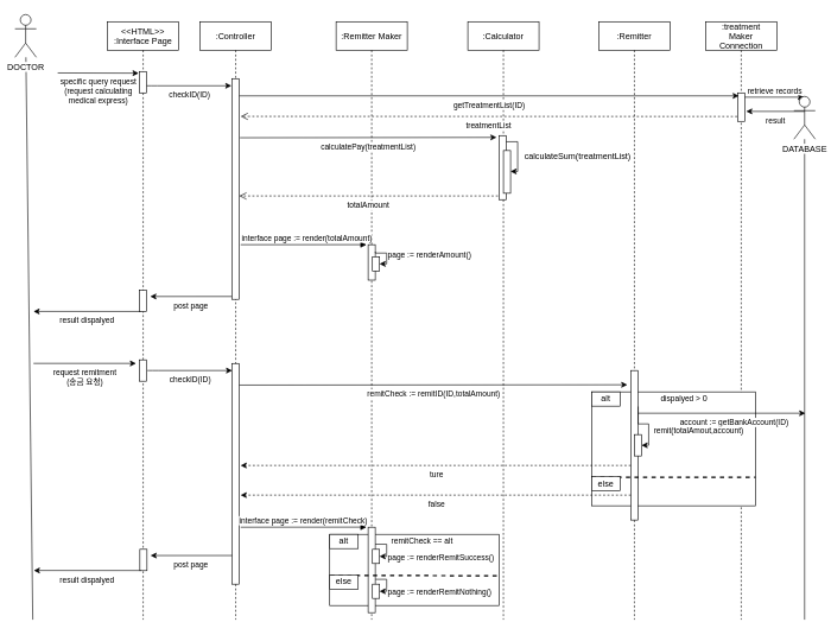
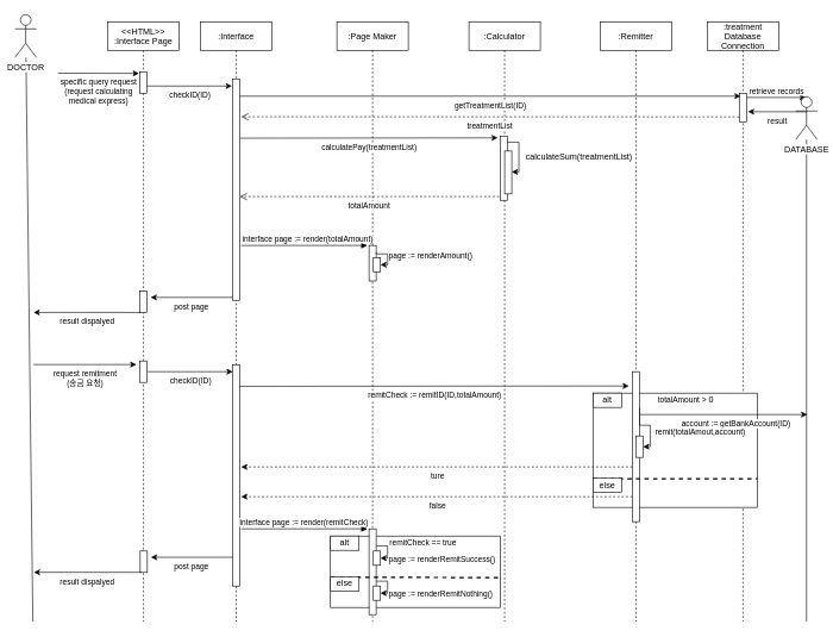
  <mxCell id="0" />
  <mxCell id="1" parent="0" />
- <mxCell id="2" value=":treatment &#10;Maker&#10;Connection" style="shape=umlLifeline;perimeter=lifelinePerimeter;container=1;collapsible=0;recursiveResize=0;rounded=0;shadow=0;strokeWidth=1;" parent="1" vertex="1"><mxGeometry x="990" y="30" width="100" height="840" as="geometry" /></mxCell>
+ <mxCell id="2" value=":treatment &#10;Database&#10;Connection" style="shape=umlLifeline;perimeter=lifelinePerimeter;container=1;collapsible=0;recursiveResize=0;rounded=0;shadow=0;strokeWidth=1;" parent="1" vertex="1"><mxGeometry x="990" y="30" width="100" height="840" as="geometry" /></mxCell>
  <mxCell id="3" value="" style="points=[];perimeter=orthogonalPerimeter;rounded=0;shadow=0;strokeWidth=1;verticalAlign=top;" parent="2" vertex="1"><mxGeometry x="45" y="100" width="10" height="40" as="geometry" /></mxCell>
  <mxCell id="4" value=":Remitter" style="shape=umlLifeline;perimeter=lifelinePerimeter;container=1;collapsible=0;recursiveResize=0;rounded=0;shadow=0;strokeWidth=1;" parent="1" vertex="1"><mxGeometry x="840" y="30" width="100" height="840" as="geometry" /></mxCell>
  <mxCell id="5" value="" style="rounded=0;whiteSpace=wrap;html=1;labelBackgroundColor=#FFFFFF;" parent="1" vertex="1"><mxGeometry x="830" y="550" width="230" height="160" as="geometry" /></mxCell>
  <mxCell id="6" value="" style="points=[];perimeter=orthogonalPerimeter;rounded=0;shadow=0;strokeWidth=1;labelBackgroundColor=#ffffff;labelBorderColor=none;" parent="1" vertex="1"><mxGeometry x="885" y="520" width="10" height="210" as="geometry" /></mxCell>
  <mxCell id="7" value="&lt;&lt;HTML&gt;&gt;&#10;:Interface Page" style="shape=umlLifeline;perimeter=lifelinePerimeter;container=1;collapsible=0;recursiveResize=0;rounded=0;shadow=0;strokeWidth=1;" parent="1" vertex="1"><mxGeometry x="150" y="30" width="100" height="840" as="geometry" /></mxCell>
  <mxCell id="8" value="" style="points=[];perimeter=orthogonalPerimeter;rounded=0;shadow=0;strokeWidth=1;verticalAlign=top;" parent="7" vertex="1"><mxGeometry x="45" y="70" width="10" height="30" as="geometry" /></mxCell>
- <mxCell id="9" value=":Controller" style="shape=umlLifeline;perimeter=lifelinePerimeter;container=1;collapsible=0;recursiveResize=0;rounded=0;shadow=0;strokeWidth=1;" parent="1" vertex="1"><mxGeometry x="280" y="30" width="100" height="840" as="geometry" /></mxCell>
+ <mxCell id="9" value=":Interface" style="shape=umlLifeline;perimeter=lifelinePerimeter;container=1;collapsible=0;recursiveResize=0;rounded=0;shadow=0;strokeWidth=1;" parent="1" vertex="1"><mxGeometry x="280" y="30" width="100" height="840" as="geometry" /></mxCell>
  <mxCell id="10" value="" style="points=[];perimeter=orthogonalPerimeter;rounded=0;shadow=0;strokeWidth=1;labelBackgroundColor=#ffffff;labelBorderColor=none;" parent="9" vertex="1"><mxGeometry x="45" y="80" width="10" height="310" as="geometry" /></mxCell>
- <mxCell id="11" value=":Remitter Maker" style="shape=umlLifeline;perimeter=lifelinePerimeter;container=1;collapsible=0;recursiveResize=0;rounded=0;shadow=0;strokeWidth=1;" parent="1" vertex="1"><mxGeometry x="471" y="30" width="100" height="840" as="geometry" /></mxCell>
+ <mxCell id="11" value=":Page Maker" style="shape=umlLifeline;perimeter=lifelinePerimeter;container=1;collapsible=0;recursiveResize=0;rounded=0;shadow=0;strokeWidth=1;" parent="1" vertex="1"><mxGeometry x="471" y="30" width="100" height="840" as="geometry" /></mxCell>
  <mxCell id="12" value="specific query request&lt;br&gt;(request calculating&lt;br&gt;medical express)" style="endArrow=classic;html=1;entryX=-0.133;entryY=0.076;entryDx=0;entryDy=0;entryPerimeter=0;verticalAlign=top;" parent="1" target="8" edge="1"><mxGeometry width="50" height="50" relative="1" as="geometry"><mxPoint x="80" y="102" as="sourcePoint" /><mxPoint x="460" y="210" as="targetPoint" /></mxGeometry></mxCell>
  <mxCell id="13" value="checkID(ID)" style="endArrow=classic;html=1;verticalAlign=top;" parent="1" source="8" edge="1"><mxGeometry width="50" height="50" relative="1" as="geometry"><mxPoint x="150" y="120" as="sourcePoint" /><mxPoint x="324" y="120" as="targetPoint" /><Array as="points"><mxPoint x="210" y="120" /></Array></mxGeometry></mxCell>
  <mxCell id="14" value="" style="endArrow=none;html=1;" parent="1" target="17" edge="1"><mxGeometry width="50" height="50" relative="1" as="geometry"><mxPoint x="1129" y="870" as="sourcePoint" /><mxPoint x="1124" y="140" as="targetPoint" /></mxGeometry></mxCell>
  <mxCell id="15" value="retrieve records" style="endArrow=classic;html=1;verticalAlign=bottom;" parent="1" source="3" edge="1"><mxGeometry width="50" height="50" relative="1" as="geometry"><mxPoint x="1050" y="136" as="sourcePoint" /><mxPoint x="1128" y="136" as="targetPoint" /></mxGeometry></mxCell>
  <mxCell id="16" value="result" style="endArrow=classic;html=1;verticalAlign=top;" parent="1" edge="1"><mxGeometry width="50" height="50" relative="1" as="geometry"><mxPoint x="1129" y="156" as="sourcePoint" /><mxPoint x="1047" y="156" as="targetPoint" /></mxGeometry></mxCell>
  <mxCell id="17" value="DATABASE" style="shape=umlActor;verticalLabelPosition=bottom;verticalAlign=top;outlineConnect=0;labelBackgroundColor=#FFFFFF;html=1;" parent="1" vertex="1"><mxGeometry x="1114" y="135" width="30" height="60" as="geometry" /></mxCell>
  <mxCell id="18" value="" style="points=[];perimeter=orthogonalPerimeter;rounded=0;shadow=0;strokeWidth=1;verticalAlign=top;" parent="1" vertex="1"><mxGeometry x="195" y="407.24" width="10" height="30" as="geometry" /></mxCell>
  <mxCell id="19" value="post page" style="endArrow=none;html=1;verticalAlign=top;startArrow=classic;startFill=1;endFill=0;entryX=-0.041;entryY=0.987;entryDx=0;entryDy=0;entryPerimeter=0;" parent="1" target="10" edge="1"><mxGeometry width="50" height="50" relative="1" as="geometry"><mxPoint x="210" y="416" as="sourcePoint" /><mxPoint x="314" y="485" as="targetPoint" /><Array as="points" /></mxGeometry></mxCell>
  <mxCell id="20" value="" style="endArrow=none;html=1;labelBackgroundColor=none;fontSize=9;strokeWidth=1;" parent="1" target="21" edge="1"><mxGeometry width="50" height="50" relative="1" as="geometry"><mxPoint x="45" y="870" as="sourcePoint" /><mxPoint x="60" y="180" as="targetPoint" /></mxGeometry></mxCell>
  <mxCell id="21" value="DOCTOR" style="shape=umlActor;verticalLabelPosition=bottom;verticalAlign=top;html=1;outlineConnect=0;labelBackgroundColor=#ffffff;" parent="1" vertex="1"><mxGeometry x="20" y="20" width="30" height="60" as="geometry" /></mxCell>
  <mxCell id="22" value="result dispalyed" style="endArrow=none;html=1;verticalAlign=top;startArrow=classic;startFill=1;endFill=0;entryX=0.131;entryY=0.994;entryDx=0;entryDy=0;entryPerimeter=0;" parent="1" target="18" edge="1"><mxGeometry width="50" height="50" relative="1" as="geometry"><mxPoint x="46" y="437" as="sourcePoint" /><mxPoint x="324" y="495" as="targetPoint" /><Array as="points" /></mxGeometry></mxCell>
  <mxCell id="23" value=":Calculator" style="shape=umlLifeline;perimeter=lifelinePerimeter;container=1;collapsible=0;recursiveResize=0;rounded=0;shadow=0;strokeWidth=1;" parent="1" vertex="1"><mxGeometry x="656" y="30" width="100" height="840" as="geometry" /></mxCell>
  <mxCell id="24" value="getTreatmentList(ID)" style="endArrow=classic;html=1;entryX=0.16;entryY=0.104;entryDx=0;entryDy=0;entryPerimeter=0;verticalAlign=top;labelBackgroundColor=#FFFFFF;" parent="1" source="10" target="3" edge="1"><mxGeometry width="50" height="50" relative="1" as="geometry"><mxPoint x="340" y="134" as="sourcePoint" /><mxPoint x="410" y="190" as="targetPoint" /></mxGeometry></mxCell>
  <mxCell id="25" value="treatmentList" style="html=1;verticalAlign=top;endArrow=open;dashed=1;endSize=8;exitX=-0.069;exitY=0.829;exitDx=0;exitDy=0;exitPerimeter=0;" parent="1" source="3" edge="1"><mxGeometry relative="1" as="geometry"><mxPoint x="570" y="170" as="sourcePoint" /><mxPoint x="337" y="163" as="targetPoint" /><Array as="points"><mxPoint x="340" y="163" /></Array></mxGeometry></mxCell>
  <mxCell id="26" value="calculatePay(treatmentList)" style="endArrow=classic;html=1;labelBackgroundColor=#FFFFFF;verticalAlign=top;entryX=-0.367;entryY=0.028;entryDx=0;entryDy=0;entryPerimeter=0;" parent="1" target="27" edge="1"><mxGeometry width="50" height="50" relative="1" as="geometry"><mxPoint x="336" y="193" as="sourcePoint" /><mxPoint x="670" y="200" as="targetPoint" /></mxGeometry></mxCell>
  <mxCell id="27" value="" style="points=[];perimeter=orthogonalPerimeter;rounded=0;shadow=0;strokeWidth=1;labelBackgroundColor=#ffffff;labelBorderColor=none;" parent="1" vertex="1"><mxGeometry x="700" y="190" width="10" height="90" as="geometry" /></mxCell>
  <mxCell id="28" value="totalAmount" style="html=1;verticalAlign=top;endArrow=open;dashed=1;endSize=8;exitX=-0.167;exitY=0.942;exitDx=0;exitDy=0;exitPerimeter=0;" parent="1" source="27" target="10" edge="1"><mxGeometry relative="1" as="geometry"><mxPoint x="777.31" y="380.16" as="sourcePoint" /><mxPoint x="340" y="275" as="targetPoint" /><Array as="points" /></mxGeometry></mxCell>
  <mxCell id="29" value="" style="rounded=0;whiteSpace=wrap;html=1;labelBackgroundColor=#FFFFFF;" parent="1" vertex="1"><mxGeometry x="890" y="610" width="10" height="30" as="geometry" /></mxCell>
  <mxCell id="30" value="alt" style="rounded=0;whiteSpace=wrap;html=1;labelBackgroundColor=#FFFFFF;" parent="1" vertex="1"><mxGeometry x="830" y="550" width="40" height="20" as="geometry" /></mxCell>
- <mxCell id="31" value="&lt;span style=&quot;font-size: 11px ; background-color: rgb(255 , 255 , 255)&quot;&gt;dispalyed &amp;gt;&amp;nbsp;&lt;/span&gt;0" style="text;html=1;strokeColor=none;fillColor=none;align=center;verticalAlign=middle;whiteSpace=wrap;rounded=0;labelBackgroundColor=none;" parent="1" vertex="1"><mxGeometry x="910" y="550" width="100" height="20" as="geometry" /></mxCell>
+ <mxCell id="31" value="&lt;span style=&quot;font-size: 11px ; background-color: rgb(255 , 255 , 255)&quot;&gt;totalAmount &amp;gt;&amp;nbsp;&lt;/span&gt;0" style="text;html=1;strokeColor=none;fillColor=none;align=center;verticalAlign=middle;whiteSpace=wrap;rounded=0;labelBackgroundColor=none;" parent="1" vertex="1"><mxGeometry x="910" y="550" width="100" height="20" as="geometry" /></mxCell>
  <mxCell id="32" value="" style="endArrow=none;dashed=1;html=1;labelBackgroundColor=none;fontSize=9;strokeWidth=2;exitX=0;exitY=0.75;exitDx=0;exitDy=0;entryX=1;entryY=0.75;entryDx=0;entryDy=0;" parent="1" source="5" target="5" edge="1"><mxGeometry width="50" height="50" relative="1" as="geometry"><mxPoint x="829" y="721" as="sourcePoint" /><mxPoint x="900" y="510" as="targetPoint" /></mxGeometry></mxCell>
  <mxCell id="33" value="else" style="rounded=0;whiteSpace=wrap;html=1;labelBackgroundColor=#FFFFFF;" parent="1" vertex="1"><mxGeometry x="830" y="669" width="40" height="20" as="geometry" /></mxCell>
  <mxCell id="34" value="" style="points=[];perimeter=orthogonalPerimeter;rounded=0;shadow=0;strokeWidth=1;labelBackgroundColor=#ffffff;labelBorderColor=none;" parent="1" vertex="1"><mxGeometry x="706" y="211" width="10" height="60" as="geometry" /></mxCell>
  <mxCell id="35" value="&#10;&#10;&lt;span style=&quot;color: rgb(0, 0, 0); font-family: helvetica; font-size: 12px; font-style: normal; font-weight: 400; letter-spacing: normal; text-align: center; text-indent: 0px; text-transform: none; word-spacing: 0px; display: inline; float: none;&quot;&gt;calculateSum(treatmentList)&lt;/span&gt;&#10;&#10;" style="endArrow=classic;html=1;labelBackgroundColor=none;entryX=0.993;entryY=0.488;entryDx=0;entryDy=0;entryPerimeter=0;exitX=0.98;exitY=0.096;exitDx=0;exitDy=0;exitPerimeter=0;edgeStyle=orthogonalEdgeStyle;rounded=0;" parent="1" source="27" target="34" edge="1"><mxGeometry x="0.106" y="84" width="50" height="50" relative="1" as="geometry"><mxPoint x="690" y="280" as="sourcePoint" /><mxPoint x="740" y="230" as="targetPoint" /><mxPoint as="offset" /></mxGeometry></mxCell>
  <mxCell id="36" value="" style="points=[];perimeter=orthogonalPerimeter;rounded=0;shadow=0;strokeWidth=1;" parent="1" vertex="1"><mxGeometry x="516" y="343.24" width="10" height="49.76" as="geometry" /></mxCell>
  <mxCell id="37" value="" style="rounded=0;whiteSpace=wrap;html=1;labelBackgroundColor=#FFFFFF;" parent="1" vertex="1"><mxGeometry x="522" y="360.24" width="10" height="20" as="geometry" /></mxCell>
  <mxCell id="38" value="page := renderAmount()" style="endArrow=classic;html=1;exitX=1.007;exitY=0.199;exitDx=0;exitDy=0;startArrow=none;startFill=0;exitPerimeter=0;elbow=vertical;rounded=0;edgeStyle=orthogonalEdgeStyle;labelPosition=right;verticalLabelPosition=middle;align=left;verticalAlign=top;entryX=1;entryY=0.5;entryDx=0;entryDy=0;" parent="1" source="36" target="37" edge="1"><mxGeometry x="0.019" y="-14" relative="1" as="geometry"><mxPoint x="-17" y="333.24" as="sourcePoint" /><mxPoint x="532" y="384.24" as="targetPoint" /><Array as="points"><mxPoint x="542" y="355" /><mxPoint x="542" y="370" /><mxPoint x="532" y="370" /></Array><mxPoint x="14" y="-14" as="offset" /></mxGeometry></mxCell>
  <mxCell id="39" value="interface page := render(totalAmount)" style="html=1;verticalAlign=bottom;endArrow=block;entryX=-0.231;entryY=-0.001;entryDx=0;entryDy=0;entryPerimeter=0;" parent="1" target="36" edge="1"><mxGeometry x="0.053" width="80" relative="1" as="geometry"><mxPoint x="337" y="343.24" as="sourcePoint" /><mxPoint x="472" y="323.24" as="targetPoint" /><mxPoint as="offset" /></mxGeometry></mxCell>
  <mxCell id="40" value="request remitment&lt;br&gt;(송금 요청)" style="endArrow=classic;html=1;verticalAlign=top;" parent="1" edge="1"><mxGeometry width="50" height="50" relative="1" as="geometry"><mxPoint x="46" y="510" as="sourcePoint" /><mxPoint x="190" y="510" as="targetPoint" /></mxGeometry></mxCell>
  <mxCell id="41" value="" style="points=[];perimeter=orthogonalPerimeter;rounded=0;shadow=0;strokeWidth=1;verticalAlign=top;" parent="1" vertex="1"><mxGeometry x="195" y="505" width="10" height="30" as="geometry" /></mxCell>
  <mxCell id="42" value="checkID(ID)" style="endArrow=classic;html=1;verticalAlign=top;" parent="1" edge="1"><mxGeometry width="50" height="50" relative="1" as="geometry"><mxPoint x="206" y="520" as="sourcePoint" /><mxPoint x="325" y="520" as="targetPoint" /><Array as="points"><mxPoint x="211" y="520" /></Array></mxGeometry></mxCell>
  <mxCell id="43" value="" style="points=[];perimeter=orthogonalPerimeter;rounded=0;shadow=0;strokeWidth=1;labelBackgroundColor=#ffffff;labelBorderColor=none;" parent="1" vertex="1"><mxGeometry x="325" y="510.12" width="10" height="310" as="geometry" /></mxCell>
  <mxCell id="44" value="remitCheck := remitID(ID,totalAmount)" style="endArrow=classic;html=1;labelBackgroundColor=#FFFFFF;verticalAlign=top;" parent="1" edge="1"><mxGeometry width="50" height="50" relative="1" as="geometry"><mxPoint x="335" y="540.48" as="sourcePoint" /><mxPoint x="880" y="540" as="targetPoint" /></mxGeometry></mxCell>
  <mxCell id="45" value="account := getBankAccount(ID)" style="endArrow=classic;html=1;labelBackgroundColor=#ffffff;verticalAlign=top;" parent="1" source="6" edge="1"><mxGeometry x="0.149" width="50" height="50" relative="1" as="geometry"><mxPoint x="880" y="570" as="sourcePoint" /><mxPoint x="1130" y="580" as="targetPoint" /><mxPoint as="offset" /></mxGeometry></mxCell>
  <mxCell id="46" value="remit(totalAmout,account)" style="endArrow=classic;html=1;labelBackgroundColor=#ffffff;exitX=1.023;exitY=0.241;exitDx=0;exitDy=0;exitPerimeter=0;entryX=1;entryY=0.5;entryDx=0;entryDy=0;edgeStyle=orthogonalEdgeStyle;rounded=0;" parent="1" source="6" target="29" edge="1"><mxGeometry x="0.231" y="70" width="50" height="50" relative="1" as="geometry"><mxPoint x="880" y="570" as="sourcePoint" /><mxPoint x="930" y="520" as="targetPoint" /><Array as="points"><mxPoint x="895" y="595" /><mxPoint x="910" y="595" /><mxPoint x="910" y="625" /></Array><mxPoint as="offset" /></mxGeometry></mxCell>
  <mxCell id="47" value="" style="endArrow=classic;html=1;labelBackgroundColor=#ffffff;dashed=1;entryX=1.19;entryY=0.462;entryDx=0;entryDy=0;entryPerimeter=0;" parent="1" source="6" target="43" edge="1"><mxGeometry relative="1" as="geometry"><mxPoint x="550" y="600" as="sourcePoint" /><mxPoint x="650" y="600" as="targetPoint" /></mxGeometry></mxCell>
  <mxCell id="48" value="ture" style="edgeLabel;resizable=0;html=1;align=center;verticalAlign=top;" parent="47" connectable="0" vertex="1"><mxGeometry relative="1" as="geometry" /></mxCell>
  <mxCell id="49" value="" style="endArrow=classic;html=1;labelBackgroundColor=#ffffff;dashed=1;entryX=1.19;entryY=0.462;entryDx=0;entryDy=0;entryPerimeter=0;" parent="1" edge="1"><mxGeometry relative="1" as="geometry"><mxPoint x="885" y="695" as="sourcePoint" /><mxPoint x="336.9" y="695" as="targetPoint" /></mxGeometry></mxCell>
  <mxCell id="50" value="false" style="edgeLabel;resizable=0;html=1;align=center;verticalAlign=top;" parent="49" connectable="0" vertex="1"><mxGeometry relative="1" as="geometry" /></mxCell>
  <mxCell id="51" value="" style="rounded=0;whiteSpace=wrap;html=1;labelBackgroundColor=#FFFFFF;" parent="1" vertex="1"><mxGeometry x="462" y="750.12" width="238" height="100" as="geometry" /></mxCell>
  <mxCell id="52" value="" style="points=[];perimeter=orthogonalPerimeter;rounded=0;shadow=0;strokeWidth=1;" parent="1" vertex="1"><mxGeometry x="516" y="740.12" width="10" height="120" as="geometry" /></mxCell>
  <mxCell id="53" value="" style="rounded=0;whiteSpace=wrap;html=1;labelBackgroundColor=#FFFFFF;" parent="1" vertex="1"><mxGeometry x="522" y="771.12" width="10" height="20" as="geometry" /></mxCell>
  <mxCell id="54" value="page := renderRemitSuccess()" style="endArrow=classic;html=1;exitX=1.007;exitY=0.199;exitDx=0;exitDy=0;startArrow=none;startFill=0;exitPerimeter=0;elbow=vertical;rounded=0;edgeStyle=orthogonalEdgeStyle;labelPosition=right;verticalLabelPosition=middle;align=left;verticalAlign=top;" parent="1" source="52" edge="1"><mxGeometry relative="1" as="geometry"><mxPoint x="-17" y="730.12" as="sourcePoint" /><mxPoint x="532" y="781.12" as="targetPoint" /><Array as="points"><mxPoint x="542" y="764.12" /><mxPoint x="542" y="781.12" /><mxPoint x="532" y="781.12" /></Array></mxGeometry></mxCell>
  <mxCell id="55" value="interface page := render(remitCheck)" style="html=1;verticalAlign=bottom;endArrow=block;entryX=-0.231;entryY=-0.001;entryDx=0;entryDy=0;entryPerimeter=0;" parent="1" target="52" edge="1"><mxGeometry width="80" relative="1" as="geometry"><mxPoint x="337" y="740.12" as="sourcePoint" /><mxPoint x="472" y="720.12" as="targetPoint" /></mxGeometry></mxCell>
  <mxCell id="56" value="alt" style="rounded=0;whiteSpace=wrap;html=1;labelBackgroundColor=#FFFFFF;" parent="1" vertex="1"><mxGeometry x="462" y="750.12" width="40" height="20" as="geometry" /></mxCell>
- <mxCell id="57" value="&lt;span style=&quot;font-size: 11px ; background-color: rgb(255 , 255 , 255)&quot;&gt;remitCheck == alt&lt;/span&gt;" style="text;html=1;strokeColor=none;fillColor=none;align=center;verticalAlign=middle;whiteSpace=wrap;rounded=0;labelBackgroundColor=none;" parent="1" vertex="1"><mxGeometry x="542" y="750.12" width="100" height="20" as="geometry" /></mxCell>
+ <mxCell id="57" value="&lt;span style=&quot;font-size: 11px ; background-color: rgb(255 , 255 , 255)&quot;&gt;remitCheck == true&lt;/span&gt;" style="text;html=1;strokeColor=none;fillColor=none;align=center;verticalAlign=middle;whiteSpace=wrap;rounded=0;labelBackgroundColor=none;" parent="1" vertex="1"><mxGeometry x="542" y="750.12" width="100" height="20" as="geometry" /></mxCell>
  <mxCell id="58" value="" style="rounded=0;whiteSpace=wrap;html=1;labelBackgroundColor=#FFFFFF;" parent="1" vertex="1"><mxGeometry x="522" y="820.12" width="10" height="20" as="geometry" /></mxCell>
  <mxCell id="59" value="" style="endArrow=none;dashed=1;html=1;labelBackgroundColor=none;fontSize=9;entryX=0.994;entryY=0.583;entryDx=0;entryDy=0;entryPerimeter=0;exitX=0.003;exitY=0.575;exitDx=0;exitDy=0;exitPerimeter=0;strokeWidth=2;" parent="1" source="51" target="51" edge="1"><mxGeometry width="50" height="50" relative="1" as="geometry"><mxPoint x="482" y="760.12" as="sourcePoint" /><mxPoint x="532" y="710.12" as="targetPoint" /></mxGeometry></mxCell>
  <mxCell id="60" value="else" style="rounded=0;whiteSpace=wrap;html=1;labelBackgroundColor=#FFFFFF;" parent="1" vertex="1"><mxGeometry x="462" y="807.12" width="40" height="20" as="geometry" /></mxCell>
  <mxCell id="61" value="page := renderRemitNothing()" style="endArrow=classic;html=1;exitX=1.019;exitY=0.61;exitDx=0;exitDy=0;startArrow=none;startFill=0;exitPerimeter=0;elbow=vertical;rounded=0;edgeStyle=orthogonalEdgeStyle;labelPosition=right;verticalLabelPosition=middle;align=left;verticalAlign=top;entryX=1;entryY=0.5;entryDx=0;entryDy=0;" parent="1" source="52" target="58" edge="1"><mxGeometry relative="1" as="geometry"><mxPoint x="536.07" y="774" as="sourcePoint" /><mxPoint x="526" y="830.12" as="targetPoint" /><Array as="points"><mxPoint x="542" y="813.12" /><mxPoint x="542" y="830.12" /></Array></mxGeometry></mxCell>
  <mxCell id="62" value="" style="points=[];perimeter=orthogonalPerimeter;rounded=0;shadow=0;strokeWidth=1;verticalAlign=top;" parent="1" vertex="1"><mxGeometry x="195.41" y="771.12" width="10" height="30" as="geometry" /></mxCell>
  <mxCell id="63" value="post page" style="endArrow=none;html=1;verticalAlign=top;startArrow=classic;startFill=1;endFill=0;entryX=-0.041;entryY=0.987;entryDx=0;entryDy=0;entryPerimeter=0;" parent="1" edge="1"><mxGeometry width="50" height="50" relative="1" as="geometry"><mxPoint x="210.41" y="779.88" as="sourcePoint" /><mxPoint x="325" y="779.85" as="targetPoint" /><Array as="points" /></mxGeometry></mxCell>
  <mxCell id="64" value="result dispalyed" style="endArrow=none;html=1;verticalAlign=top;startArrow=classic;startFill=1;endFill=0;entryX=0.131;entryY=0.994;entryDx=0;entryDy=0;entryPerimeter=0;" parent="1" target="62" edge="1"><mxGeometry width="50" height="50" relative="1" as="geometry"><mxPoint x="46.41" y="800.88" as="sourcePoint" /><mxPoint x="324.41" y="858.88" as="targetPoint" /><Array as="points" /></mxGeometry></mxCell>
